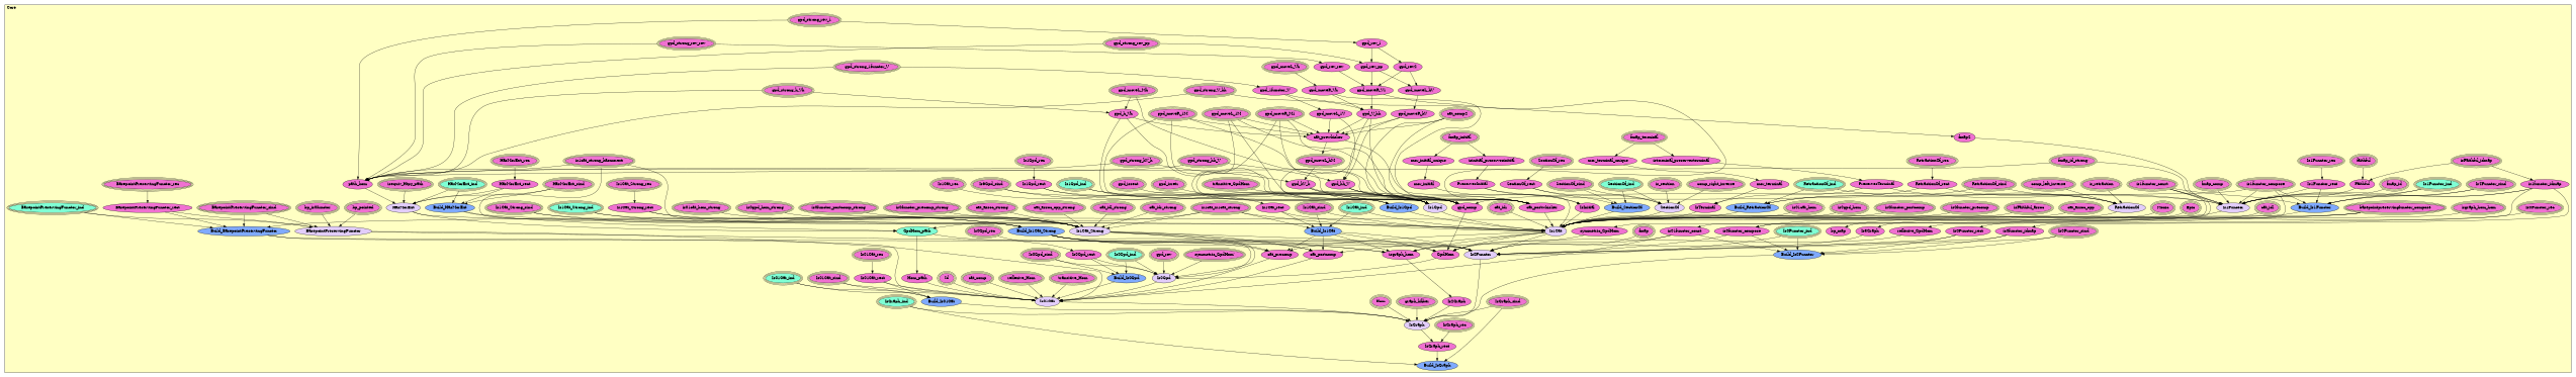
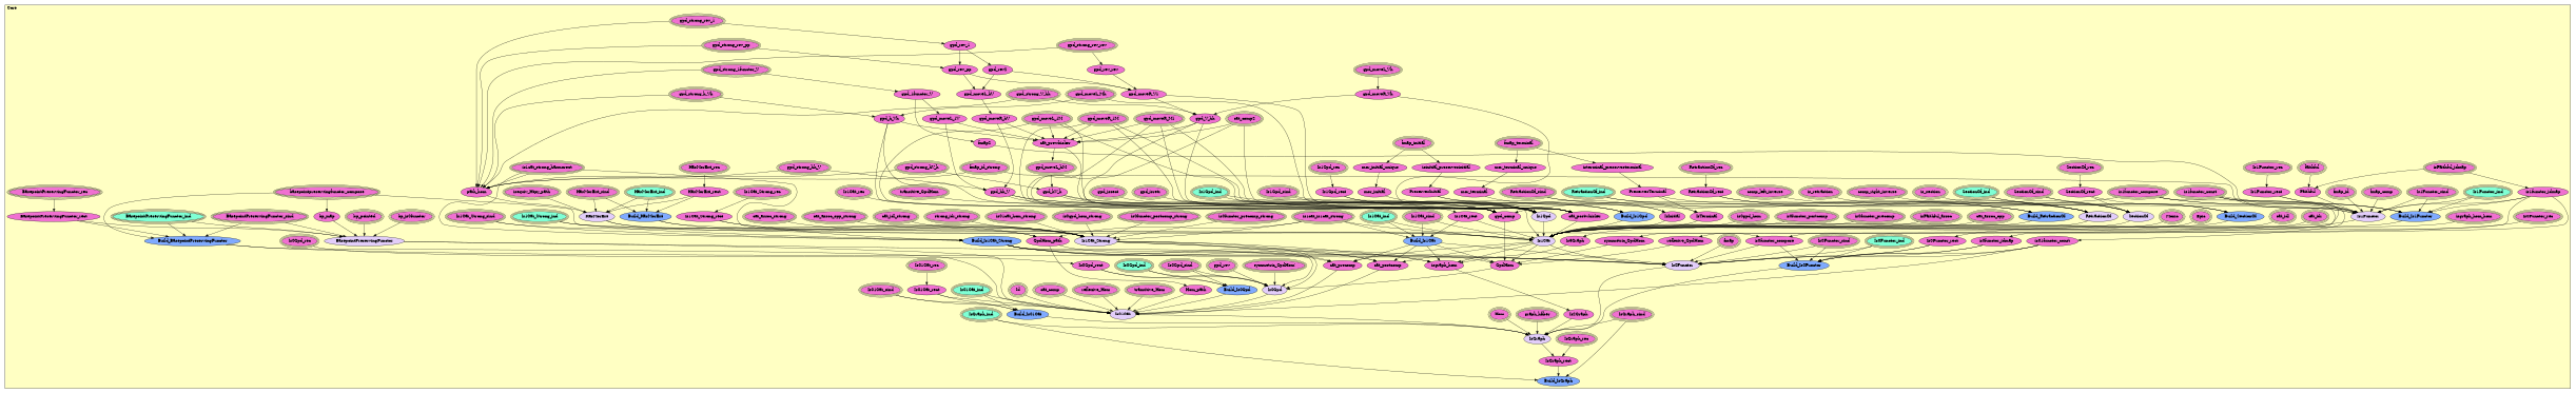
  digraph {
    node [fillcolor="#F070D1" peripheries=3 style=filled]
    n1 [label=cat_assoc_opp]
    n2 [label=isFaithful_assoc]
    n3 [label=basepointpreservingfunctor_compose]
    n4 [label=is0functor_precomp]
    n5 [label=bp_pointed]
    n6 [label=is0functor_postcomp]
    n7 [label=bp_is0functor]
    n8 [label=is0gpd_hom]
    n9 [label=bp_map peripheries=""]
-   n10 [label=is01cat_hom]
    n11 [label=BasepointPreservingFunctor_sind]
    n12 [label=Is1Cat_sind]
    n13 [label=BasepointPreservingFunctor_rec]
    n14 [label=Is1Cat_rec]
    n15 [fillcolor="#7FFFD4" label=BasepointPreservingFunctor_ind]
    n16 [fillcolor="#7FFFD4" label=Is1Cat_ind]
    n17 [label=BasepointPreservingFunctor_rect peripheries=""]
    n18 [fillcolor="#7FAAFF" label=Build_BasepointPreservingFunctor peripheries=""]
    n19 [label=Is1Cat_rect peripheries=""]
    n20 [fillcolor="#7FAAFF" label=Build_Is1Cat peripheries=""]
    n21 [fillcolor="#E2CDFA" label=BasepointPreservingFunctor peripheries=""]
    n22 [fillcolor="#E2CDFA" label=Is1Cat peripheries=""]
    n23 [label=fmap_terminal]
    n24 [label=isterminal_preservesterminal peripheries=""]
    n25 [label=isgraph_hom peripheries=""]
    n26 [label=PreservesTerminal peripheries=""]
    n27 [label=Is2Graph peripheries=""]
    n28 [label=fmap_initial]
    n29 [label=fmap]
    n30 [label=isinitial_preservesinitial peripheries=""]
    n31 [label=Is0Functor_sind]
    n32 [label=PreservesInitial peripheries=""]
    n33 [label=Is0Functor_rec]
    n34 [label=isgraph_hom_hom]
    n35 [fillcolor="#7FFFD4" label=Is0Functor_ind]
    n36 [label=Is3Graph peripheries=""]
    n37 [label=Is0Functor_rect peripheries=""]
    n38 [fillcolor="#7FAAFF" label=Build_Is0Functor peripheries=""]
    n39 [label=gpd_strong_1functor_V]
    n40 [fillcolor="#E2CDFA" label=Is0Functor peripheries=""]
    n41 [label=fmap_id_strong]
    n42 [label=gpd_strong_rev_rev]
-   n43 [fillcolor="#7FFFD4" label=GpdHom_path peripheries=""]
+   n43 [label=GpdHom_path peripheries=""]
    n44 [label=gpd_strong_rev_1]
    n45 [label=Hom_path peripheries=""]
    n46 [label="symmetric_GpdHom'"]
    n47 [label=gpd_strong_rev_pp]
    n48 [label=symmetric_GpdHom peripheries=""]
    n49 [label=gpd_strong_hV_h]
    n50 [label=transitive_Hom]
    n51 [label=gpd_strong_hh_V]
    n52 [label=transitive_GpdHom]
    n53 [label=gpd_strong_h_Vh]
    n54 [label=gpd_strong_V_hh]
    n55 [label=gpd_comp peripheries=""]
    n56 [label=reflexive_Hom]
    n57 [label=gpd_1functor_V peripheries=""]
    n58 [label=reflexive_GpdHom peripheries=""]
    n59 [label=gpd_rev_rev peripheries=""]
    n60 [label=gpd_rev_1 peripheries=""]
    n61 [label=GpdHom peripheries=""]
    n62 [label=gpd_rev_pp peripheries=""]
    n63 [label=gpd_rev]
    n64 [label=gpd_rev2 peripheries=""]
    n65 [label=Is0Gpd_sind]
    n66 [label=gpd_moveL_Vh]
    n67 [label=Is0Gpd_rec]
    n68 [label=gpd_moveL_Mh]
    n69 [fillcolor="#7FFFD4" label=Is0Gpd_ind]
    n70 [label=gpd_moveL_hV peripheries=""]
    n71 [label=Is0Gpd_rect peripheries=""]
    n72 [fillcolor="#7FAAFF" label=Build_Is0Gpd peripheries=""]
    n73 [label=gpd_moveL_hM]
    n74 [fillcolor="#E2CDFA" label=Is0Gpd peripheries=""]
    n75 [label=gpd_moveR_Vh peripheries=""]
    n76 [label=gpd_moveR_hV peripheries=""]
    n77 [label=cat_precomp peripheries=""]
    n78 [label=gpd_moveL_1V peripheries=""]
    n79 [label=cat_postcomp peripheries=""]
    n80 [label=gpd_moveR_1M]
    n81 [label=cat_comp]
    n82 [label=gpd_moveR_M1]
    n83 [label=Id]
    n84 [label=gpd_moveR_V1 peripheries=""]
    n85 [label=Is01Cat_sind]
    n86 [label=gpd_moveL_1M]
    n87 [label=Is01Cat_rec]
    n88 [label=gpd_hV_h peripheries=""]
    n89 [fillcolor="#7FFFD4" label=Is01Cat_ind]
    n90 [label=gpd_hh_V peripheries=""]
    n91 [label=Is01Cat_rect peripheries=""]
    n92 [fillcolor="#7FAAFF" label=Build_Is01Cat peripheries=""]
    n93 [label=gpd_h_Vh peripheries=""]
    n94 [fillcolor="#E2CDFA" label=Is01Cat peripheries=""]
    n95 [label=gpd_V_hh peripheries=""]
    n96 [label=graph_hfiber]
    n97 [label=gpd_isretr]
    n98 [label=gpd_issect]
    n99 [label=Hom]
    n100 [label=IsGraph_sind]
-   n101 [label=Is6Gpd_sind]
+   n101 [label=Is1Gpd_sind]
    n102 [label=IsGraph_rec]
    n103 [label=Is1Gpd_rec]
    n104 [fillcolor="#7FFFD4" label=IsGraph_ind]
    n105 [fillcolor="#7FFFD4" label=Is1Gpd_ind]
    n106 [label=IsGraph_rect peripheries=""]
    n107 [label=Is1Gpd_rect peripheries=""]
    n108 [fillcolor="#7FAAFF" label=Build_IsGraph peripheries=""]
    n109 [fillcolor="#7FAAFF" label=Build_Is1Gpd peripheries=""]
    n110 [fillcolor="#E2CDFA" label=IsGraph peripheries=""]
    n111 [fillcolor="#E2CDFA" label=Is1Gpd peripheries=""]
    n112 [label=is1functor_compose]
    n113 [label=is0functor_compose peripheries=""]
    n114 [label=is1functor_const]
    n115 [label=is01functor_const peripheries=""]
    n116 [label=isFaithful_idmap]
    n117 [label=is1functor_idmap peripheries=""]
    n118 [label=is0functor_idmap peripheries=""]
    n119 [label=faithful]
    n120 [label=Faithful peripheries=""]
    n121 [label=fmap_comp]
    n122 [label=fmap_id]
    n123 [label=fmap2 peripheries=""]
-   n124 [label=Is4Functor_sind]
+   n124 [label=Is1Functor_sind]
    n125 [label=Is1Functor_rec]
    n126 [fillcolor="#7FFFD4" label=Is1Functor_ind]
    n127 [label=Is1Functor_rect peripheries=""]
    n128 [fillcolor="#7FAAFF" label=Build_Is1Functor peripheries=""]
    n129 [fillcolor="#E2CDFA" label=Is1Functor peripheries=""]
    n130 [label=is1cat_strong_hasmorext]
    n131 [label=path_hom peripheries=""]
    n132 [label=isequiv_Htpy_path]
    n133 [label=HasMorExt_sind]
    n134 [label=HasMorExt_rec]
    n135 [fillcolor="#7FFFD4" label=HasMorExt_ind]
    n136 [label=HasMorExt_rect peripheries=""]
    n137 [fillcolor="#7FAAFF" label=Build_HasMorExt peripheries=""]
    n138 [fillcolor="#E2CDFA" label=HasMorExt peripheries=""]
    n139 [label=mor_terminal_unique peripheries=""]
    n140 [label=mor_terminal peripheries=""]
    n141 [label=IsTerminal peripheries=""]
    n142 [label=mor_initial_unique peripheries=""]
    n143 [label=mor_initial peripheries=""]
    n144 [label=IsInitial peripheries=""]
    n145 [label=is1cat_is1cat_strong]
-   n146 [label=cat_idr_strong]
+   n146 [label=strong_idr_strong]
    n147 [label=cat_idl_strong]
    n148 [label=cat_assoc_opp_strong]
    n149 [label=cat_assoc_strong]
    n150 [label=is0functor_precomp_strong]
    n151 [label=is0functor_postcomp_strong]
    n152 [label=is0gpd_hom_strong]
    n153 [label=is01cat_hom_strong]
    n154 [label=Is1Cat_Strong_sind]
    n155 [label=Is1Cat_Strong_rec]
    n156 [fillcolor="#7FFFD4" label=Is1Cat_Strong_ind]
    n157 [label=Is1Cat_Strong_rect peripheries=""]
    n158 [fillcolor="#7FAAFF" label=Build_Is1Cat_Strong peripheries=""]
    n159 [fillcolor="#E2CDFA" label=Is1Cat_Strong peripheries=""]
    n160 [label=is_retraction]
    n161 [label=comp_left_inverse]
    n162 [label=RetractionOf_sind]
    n163 [label=RetractionOf_rec]
    n164 [fillcolor="#7FFFD4" label=RetractionOf_ind]
    n165 [label=RetractionOf_rect peripheries=""]
    n166 [fillcolor="#7FAAFF" label=Build_RetractionOf peripheries=""]
    n167 [fillcolor="#E2CDFA" label=RetractionOf peripheries=""]
    n168 [label=is_section]
    n169 [label=comp_right_inverse]
    n170 [label=SectionOf_sind]
    n171 [label=SectionOf_rec]
    n172 [fillcolor="#7FFFD4" label=SectionOf_ind]
    n173 [label=SectionOf_rect peripheries=""]
    n174 [fillcolor="#7FAAFF" label=Build_SectionOf peripheries=""]
    n175 [fillcolor="#E2CDFA" label=SectionOf peripheries=""]
    n176 [label=Epic]
    n177 [label=Monic]
    n178 [label=cat_comp2]
    n179 [label=cat_prewhisker peripheries=""]
    n180 [label=cat_postwhisker peripheries=""]
    n181 [label=cat_idr]
    n182 [label=cat_idl]
    subgraph cluster_1 {
      fillcolor="#FFFFC3"
      label=Core
      labeljust=l
      style=filled
      n1
      n2
      n3
      n4
      n5
      n6
      n7
      n8
      n9
-     n10
      n11
      n12
      n13
      n14
      n15
      n16
      n17
      n18
      n19
      n20
      n21
      n22
      n23
      n24
      n25
      n26
      n27
      n28
      n29
      n30
      n31
      n32
      n33
      n34
      n35
      n36
      n37
      n38
      n39
      n40
      n41
      n42
      n43
      n44
      n45
      n46
      n47
      n48
      n49
      n50
      n51
      n52
      n53
      n54
      n55
      n56
      n57
      n58
      n59
      n60
      n61
      n62
      n63
      n64
      n65
      n66
      n67
      n68
      n69
      n70
      n71
      n72
      n73
      n74
      n75
      n76
      n77
      n78
      n79
      n80
      n81
      n82
      n83
      n84
      n85
      n86
      n87
      n88
      n89
      n90
      n91
      n92
      n93
      n94
      n95
      n96
      n97
      n98
      n99
      n100
      n101
      n102
      n103
      n104
      n105
      n106
      n107
      n108
      n109
      n110
      n111
      n112
      n113
      n114
      n115
      n116
      n117
      n118
      n119
      n120
      n121
      n122
      n123
      n124
      n125
      n126
      n127
      n128
      n129
      n130
      n131
      n132
      n133
      n134
      n135
      n136
      n137
      n138
      n139
      n140
      n141
      n142
      n143
      n144
      n145
      n146
      n147
      n148
      n149
      n150
      n151
      n152
      n153
      n154
      n155
      n156
      n157
      n158
      n159
      n160
      n161
      n162
      n163
      n164
      n165
      n166
      n167
      n168
      n169
      n170
      n171
      n172
      n173
      n174
      n175
      n176
      n177
      n178
      n179
      n180
      n181
      n182
    }
    n1 -> n22
    n2 -> n22
    n3 -> n9
    n3 -> n18
    n3 -> n113
    n4 -> n22
    n5 -> n21
    n6 -> n22
    n7 -> n21
    n8 -> n22
-   n10 -> n22
+   n9 -> n21
    n11 -> n18
    n11 -> n21
    n12 -> n20
    n12 -> n22
    n13 -> n17
    n14 -> n19
    n15 -> n18
    n15 -> n21
    n16 -> n20
    n16 -> n22
    n17 -> n18
    n17 -> n21
    n18 -> n40
    n18 -> n94
    n19 -> n20
    n19 -> n22
    n20 -> n25
    n20 -> n40
    n20 -> n61
    n20 -> n77
    n20 -> n79
    n21 -> n40
    n21 -> n94
    n22 -> n25
    n22 -> n40
    n22 -> n61
    n22 -> n77
    n22 -> n79
    n23 -> n24
    n23 -> n139
    n24 -> n26
    n25 -> n27
    n26 -> n129
    n26 -> n141
    n27 -> n110
    n28 -> n30
    n28 -> n142
    n29 -> n40
    n30 -> n32
    n31 -> n38
    n31 -> n40
    n32 -> n129
    n32 -> n144
    n33 -> n37
    n34 -> n36
    n35 -> n38
    n35 -> n40
    n36 -> n25
    n37 -> n38
    n37 -> n40
    n38 -> n110
    n39 -> n57
    n39 -> n131
    n40 -> n110
    n41 -> n129
    n41 -> n131
    n42 -> n59
    n42 -> n131
    n43 -> n45
    n43 -> n61
    n44 -> n60
    n44 -> n131
    n45 -> n94
    n46 -> n74
    n47 -> n62
    n47 -> n131
    n48 -> n61
    n49 -> n88
    n49 -> n131
    n50 -> n94
    n51 -> n90
    n51 -> n131
    n52 -> n55
    n53 -> n93
    n53 -> n131
    n54 -> n95
    n54 -> n131
    n55 -> n61
    n56 -> n94
    n57 -> n78
    n57 -> n123
    n58 -> n61
    n59 -> n84
    n60 -> n62
    n60 -> n64
    n61 -> n74
    n62 -> n70
    n62 -> n84
    n63 -> n74
    n64 -> n70
    n64 -> n84
    n65 -> n72
    n65 -> n74
    n66 -> n75
    n67 -> n71
    n68 -> n93
    n68 -> n180
    n69 -> n72
    n69 -> n74
    n70 -> n76
    n71 -> n72
    n71 -> n74
    n72 -> n94
    n73 -> n88
    n74 -> n94
    n75 -> n95
    n75 -> n180
    n76 -> n90
    n76 -> n179
    n77 -> n94
    n78 -> n90
    n78 -> n179
    n79 -> n94
    n80 -> n55
    n80 -> n111
    n80 -> n179
    n80 -> n180
    n81 -> n94
    n82 -> n55
    n82 -> n111
    n82 -> n179
    n82 -> n180
    n83 -> n94
    n84 -> n95
    n84 -> n180
    n85 -> n92
    n85 -> n94
    n86 -> n55
    n86 -> n111
    n86 -> n179
    n86 -> n180
    n87 -> n91
    n88 -> n55
    n88 -> n111
    n88 -> n180
    n89 -> n92
    n89 -> n94
    n90 -> n55
    n90 -> n111
    n90 -> n180
    n91 -> n92
    n91 -> n94
    n92 -> n110
    n93 -> n55
    n93 -> n111
    n93 -> n179
    n94 -> n110
    n95 -> n55
    n95 -> n111
    n95 -> n179
    n96 -> n110
    n97 -> n111
    n98 -> n111
    n99 -> n110
    n100 -> n108
    n100 -> n110
    n101 -> n109
    n101 -> n111
    n102 -> n106
    n103 -> n107
    n104 -> n108
    n104 -> n110
    n105 -> n109
    n105 -> n111
    n106 -> n108
    n107 -> n109
    n107 -> n111
    n109 -> n22
    n110 -> n106
    n111 -> n22
    n112 -> n55
    n112 -> n113
    n112 -> n128
    n112 -> n129
    n113 -> n38
    n113 -> n40
    n114 -> n48
    n114 -> n115
    n114 -> n128
    n114 -> n129
    n115 -> n38
    n115 -> n40
    n115 -> n94
    n116 -> n117
    n116 -> n120
    n117 -> n58
    n117 -> n118
    n117 -> n128
    n117 -> n129
    n118 -> n38
    n118 -> n40
    n119 -> n120
    n120 -> n129
    n121 -> n129
    n122 -> n129
    n123 -> n129
    n124 -> n128
    n124 -> n129
    n125 -> n127
    n126 -> n128
    n126 -> n129
    n127 -> n128
    n127 -> n129
    n128 -> n22
    n129 -> n22
    n130 -> n131
    n130 -> n158
    n130 -> n159
    n131 -> n138
    n132 -> n138
    n133 -> n137
    n133 -> n138
    n134 -> n136
    n135 -> n137
    n135 -> n138
    n136 -> n137
    n136 -> n138
    n137 -> n22
    n137 -> n43
    n138 -> n22
    n138 -> n43
    n139 -> n140
    n140 -> n141
    n141 -> n22
    n142 -> n143
    n143 -> n144
    n144 -> n22
    n145 -> n20
    n145 -> n22
    n145 -> n43
    n145 -> n159
    n146 -> n159
    n147 -> n159
    n148 -> n159
    n149 -> n159
    n150 -> n159
    n151 -> n159
    n152 -> n159
    n153 -> n159
    n154 -> n158
    n154 -> n159
    n155 -> n157
    n156 -> n158
    n156 -> n159
    n157 -> n158
    n157 -> n159
    n158 -> n25
    n158 -> n40
    n158 -> n74
    n158 -> n77
    n158 -> n79
    n159 -> n25
    n159 -> n40
    n159 -> n74
    n159 -> n77
    n159 -> n79
    n160 -> n167
    n161 -> n167
    n162 -> n166
    n162 -> n167
    n163 -> n165
    n164 -> n166
    n164 -> n167
    n165 -> n166
    n165 -> n167
    n166 -> n22
    n167 -> n22
    n168 -> n175
    n169 -> n175
    n170 -> n174
    n170 -> n175
    n171 -> n173
    n172 -> n174
    n172 -> n175
    n173 -> n174
    n173 -> n175
    n174 -> n22
    n175 -> n22
    n176 -> n22
    n177 -> n22
    n178 -> n55
    n178 -> n179
    n178 -> n180
    n179 -> n22
    n179 -> n73
    n180 -> n22
    n181 -> n22
    n182 -> n22
  }
